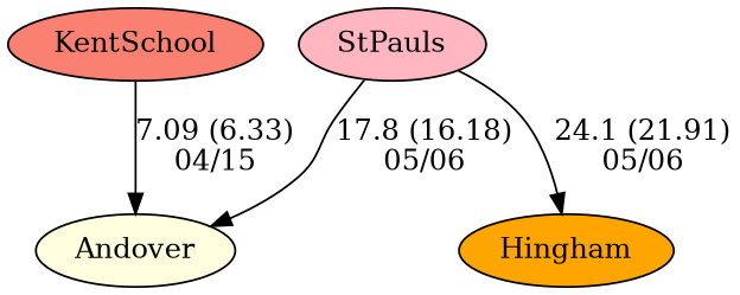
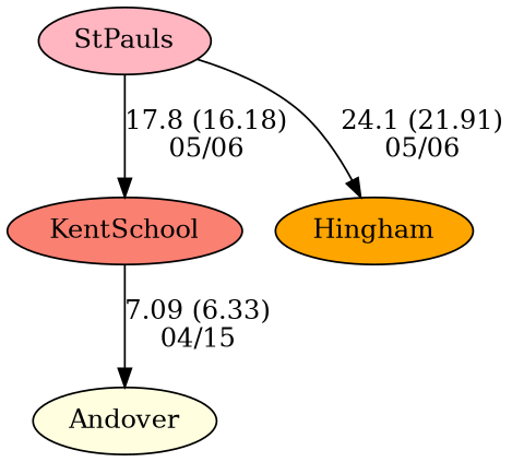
  digraph {
    node [style=filled]
    edge [random=random]
    KentSchool [fillcolor=salmon]
    Andover [fillcolor=lightyellow]
    Hingham [fillcolor=orange]
    StPauls [fillcolor=lightpink]
    KentSchool -> Andover [label="7.09 (6.33)\n04/15" weight=93]
-   StPauls -> Andover [label="17.8 (16.18)\n05/06" weight=83]
+   StPauls -> KentSchool [label="17.8 (16.18)\n05/06" weight=83]
    StPauls -> Hingham [label="24.1 (21.91)\n05/06" weight=76]
  }
